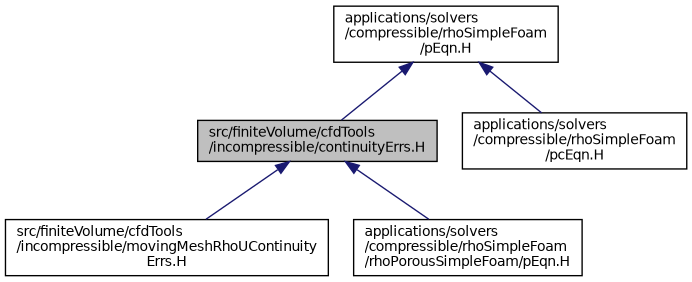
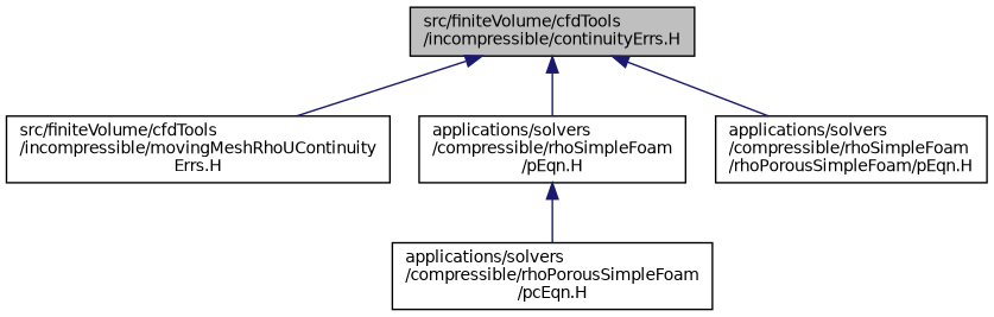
  digraph {
    node [color=black fontname=Helvetica fontsize=10 shape=record]
    edge [color=midnightblue dir=back fontname=Helvetica fontsize=10 labelfontname=Helvetica labelfontsize=10 style=solid]
    n1 [fillcolor=grey75 fontcolor=black height=0.2 label="src/finiteVolume/cfdTools\l/incompressible/continuityErrs.H" style=filled width=0.4]
    n2 [height=0.2 label="src/finiteVolume/cfdTools\l/incompressible/movingMeshRhoUContinuity\lErrs.H" width=0.4]
    n3 [height=0.2 label="applications/solvers\l/compressible/rhoSimpleFoam\l/pEqn.H" width=0.4]
    n4 [height=0.2 label="applications/solvers\l/compressible/rhoSimpleFoam\l/rhoPorousSimpleFoam/pEqn.H" width=0.4]
-   n5 [height=0.2 label="applications/solvers\l/compressible/rhoSimpleFoam\l/pcEqn.H" width=0.4]
+   n5 [height=0.2 label="applications/solvers\l/compressible/rhoPorousSimpleFoam\l/pcEqn.H" width=0.4]
    n1 -> n2
-   n3 -> n1
+   n1 -> n3
    n1 -> n4
    n3 -> n5
  }
